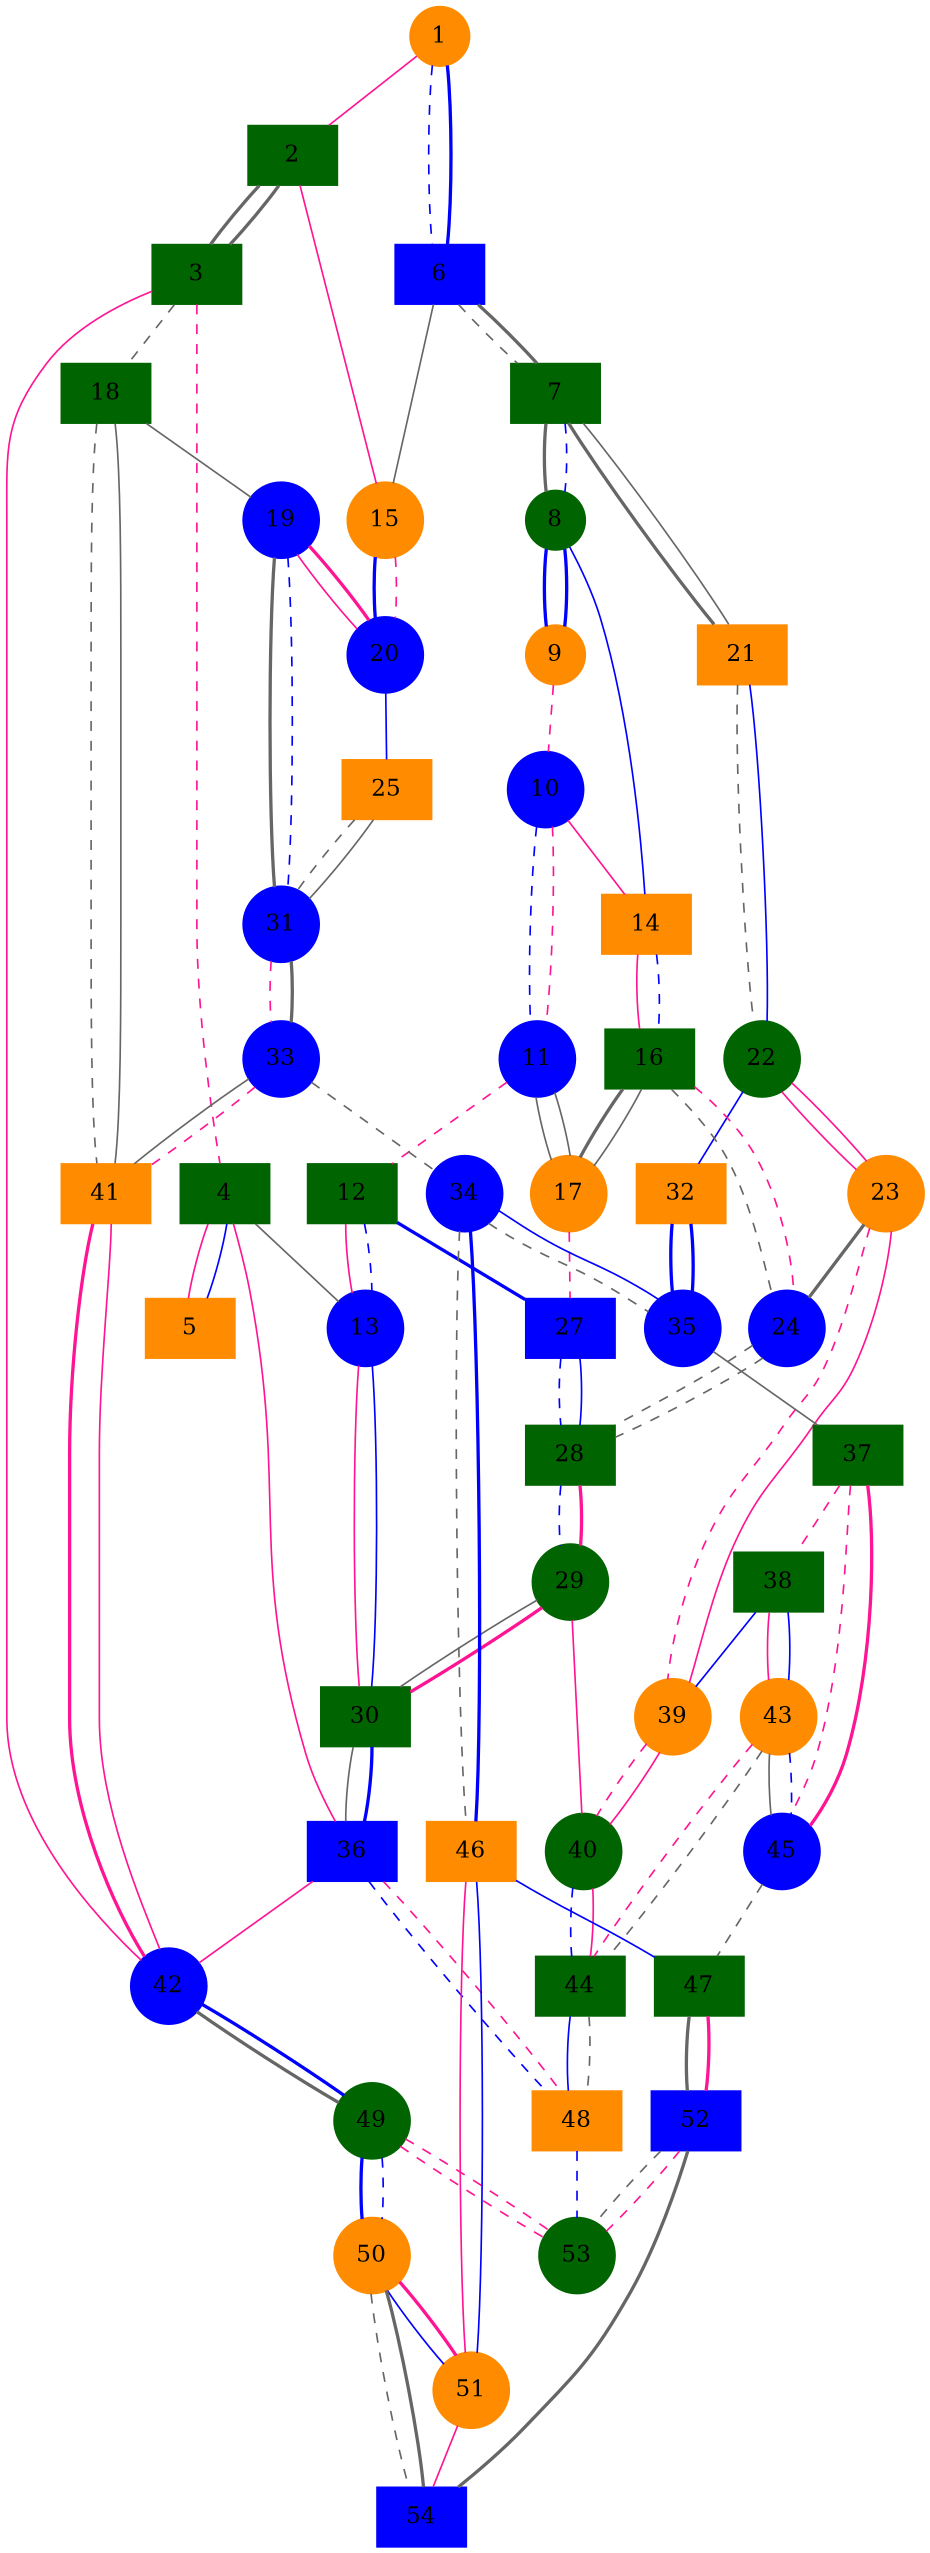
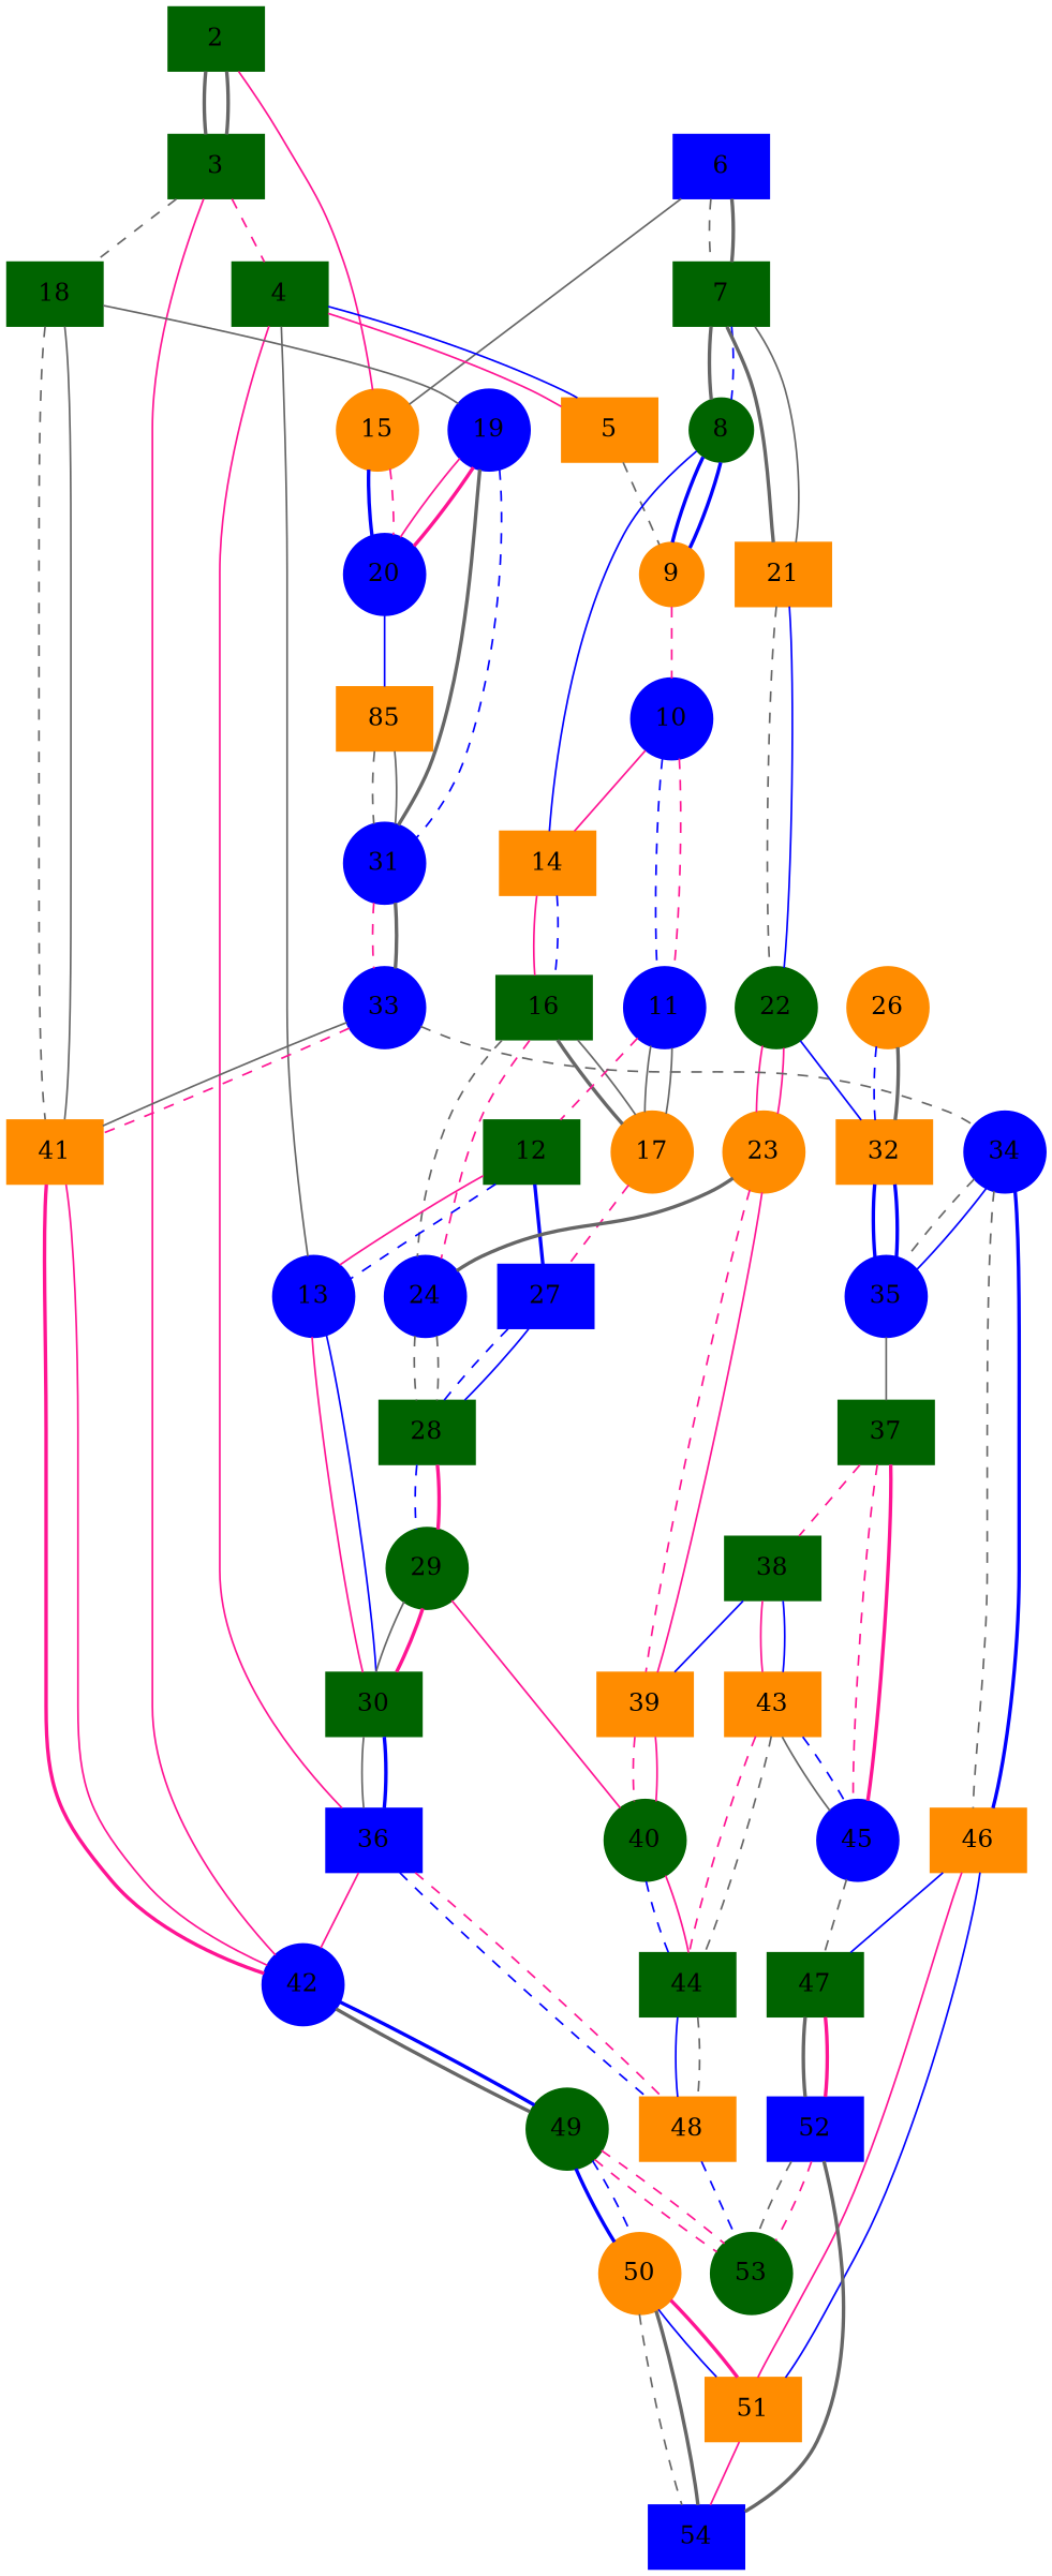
  graph {
    node [color=darkgreen shape=box style=filled]
    edge [color=deeppink style=solid]
-   1 [color=darkorange shape=circle]
    2
    6 [color=blue]
    3
    15 [color=darkorange shape=circle]
    7
    4
    18
    42 [color=blue shape=circle]
    20 [color=blue shape=circle]
    5 [color=darkorange]
    13 [color=blue shape=circle]
    36 [color=blue]
    19 [color=blue shape=circle]
    41 [color=darkorange]
    49 [shape=circle]
    9 [color=darkorange shape=circle]
    30
    48 [color=darkorange]
    10 [color=blue shape=circle]
    8 [shape=circle]
    21 [color=darkorange]
    14 [color=darkorange]
    22 [shape=circle]
    16
    11 [color=blue shape=circle]
    12
    17 [color=darkorange shape=circle]
    27 [color=blue]
    28
    24 [color=blue shape=circle]
-   25 [color=darkorange]
+   25 [color=darkorange label=85]
    31 [color=blue shape=circle]
    33 [color=blue shape=circle]
    23 [color=darkorange shape=circle]
    32 [color=darkorange]
-   39 [color=darkorange shape=circle]
+   26 [color=darkorange shape=circle]
+   39 [color=darkorange]
    35 [color=blue shape=circle]
    40 [shape=circle]
    29 [shape=circle]
    44
    34 [color=blue shape=circle]
    37
    46 [color=darkorange]
    47
-   51 [color=darkorange shape=circle]
+   51 [color=darkorange]
    38
    45 [color=blue shape=circle]
    53 [shape=circle]
-   43 [color=darkorange shape=circle]
+   43 [color=darkorange]
    50 [color=darkorange shape=circle]
    52 [color=blue]
    54 [color=blue]
-   1 -- 2
-   1 -- 6 [color=blue style=dashed]
-   1 -- 6 [color=blue style=bold]
    2 -- 3 [color=gray40 style=bold]
    2 -- 3 [color=gray40 style=bold]
    2 -- 15
    6 -- 15 [color=gray40]
    6 -- 7 [color=gray40 style=dashed]
    6 -- 7 [color=gray40 style=bold]
    3 -- 4 [style=dashed]
    3 -- 18 [color=gray40 style=dashed]
    3 -- 42
    15 -- 20 [color=blue style=bold]
    15 -- 20 [style=dashed]
    7 -- 8 [color=gray40 style=bold]
    7 -- 8 [color=blue style=dashed]
    7 -- 21 [color=gray40 style=bold]
    7 -- 21 [color=gray40]
    4 -- 5
    4 -- 5 [color=blue]
    4 -- 13 [color=gray40]
    4 -- 36
    18 -- 19 [color=gray40]
    18 -- 41 [color=gray40 style=dashed]
    18 -- 41 [color=gray40]
    42 -- 49 [color=gray40 style=bold]
    42 -- 49 [color=blue style=bold]
    20 -- 25 [color=blue]
+   5 -- 9 [color=gray40 style=dashed]
    13 -- 30
    13 -- 30 [color=blue]
    36 -- 42
    36 -- 48 [color=blue style=dashed]
    36 -- 48 [style=dashed]
    19 -- 20
    19 -- 20 [style=bold]
    19 -- 31 [color=gray40 style=bold]
    19 -- 31 [color=blue style=dashed]
    41 -- 42 [style=bold]
    41 -- 42
    49 -- 53 [style=dashed]
    49 -- 53 [style=dashed]
    49 -- 50 [color=blue style=bold]
    49 -- 50 [color=blue style=dashed]
    9 -- 10 [style=dashed]
    30 -- 36 [color=gray40]
    30 -- 36 [color=blue style=bold]
    48 -- 53 [color=blue style=dashed]
    10 -- 14
    10 -- 11 [color=blue style=dashed]
    10 -- 11 [style=dashed]
    8 -- 9 [color=blue style=bold]
    8 -- 9 [color=blue style=bold]
    8 -- 14 [color=blue]
    21 -- 22 [color=gray40 style=dashed]
    21 -- 22 [color=blue]
    14 -- 16
    14 -- 16 [color=blue style=dashed]
    22 -- 23
    22 -- 23
    22 -- 32 [color=blue]
    16 -- 17 [color=gray40 style=bold]
    16 -- 17 [color=gray40]
    16 -- 24 [color=gray40 style=dashed]
    16 -- 24 [style=dashed]
    11 -- 12 [style=dashed]
    11 -- 17 [color=gray40]
    11 -- 17 [color=gray40]
    12 -- 13
    12 -- 13 [color=blue style=dashed]
    12 -- 27 [color=blue style=bold]
    17 -- 27 [style=dashed]
    27 -- 28 [color=blue style=dashed]
    27 -- 28 [color=blue]
    28 -- 29 [color=blue style=dashed]
    28 -- 29 [style=bold]
    24 -- 28 [color=gray40 style=dashed]
    24 -- 28 [color=gray40 style=dashed]
    25 -- 31 [color=gray40 style=dashed]
    25 -- 31 [color=gray40]
    31 -- 33 [style=dashed]
    31 -- 33 [color=gray40 style=bold]
    33 -- 41 [color=gray40]
    33 -- 41 [style=dashed]
    33 -- 34 [color=gray40 style=dashed]
    23 -- 24 [color=gray40 style=bold]
    23 -- 39 [style=dashed]
    23 -- 39
    32 -- 35 [color=blue style=bold]
    32 -- 35 [color=blue style=bold]
+   26 -- 32 [color=blue style=dashed]
+   26 -- 32 [color=gray40 style=bold]
    39 -- 40 [style=dashed]
    39 -- 40
    35 -- 37 [color=gray40]
    40 -- 44 [color=blue style=dashed]
    40 -- 44
    29 -- 30 [color=gray40]
    29 -- 30 [style=bold]
    29 -- 40
    44 -- 48 [color=blue]
    44 -- 48 [color=gray40 style=dashed]
    34 -- 35 [color=gray40 style=dashed]
    34 -- 35 [color=blue]
    34 -- 46 [color=gray40 style=dashed]
    34 -- 46 [color=blue style=bold]
    37 -- 38 [style=dashed]
    37 -- 45 [style=dashed]
    37 -- 45 [style=bold]
    46 -- 47 [color=blue]
    46 -- 51
    46 -- 51 [color=blue]
    47 -- 52 [color=gray40 style=bold]
    47 -- 52 [style=bold]
    51 -- 54
    38 -- 39 [color=blue]
    38 -- 43
    38 -- 43 [color=blue]
    45 -- 47 [color=gray40 style=dashed]
    43 -- 44 [style=dashed]
    43 -- 44 [color=gray40 style=dashed]
    43 -- 45 [color=gray40]
    43 -- 45 [color=blue style=dashed]
    50 -- 51 [color=blue]
    50 -- 51 [style=bold]
    50 -- 54 [color=gray40 style=dashed]
    50 -- 54 [color=gray40 style=bold]
    52 -- 53 [color=gray40 style=dashed]
    52 -- 53 [style=dashed]
    52 -- 54 [color=gray40 style=bold]
  }
